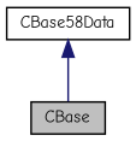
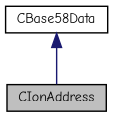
  digraph {
    fontname="Comic Neue"
    node [color=black fontname="Comic Neue" fontsize=10 shape=record style=filled]
-   n1 [fillcolor=grey75 fontcolor=black height=0.2 label=CBase width=0.4]
+   n1 [fillcolor=grey75 fontcolor=black height=0.2 label=CIonAddress width=0.4]
    n2 [fillcolor=white height=0.2 label=CBase58Data width=0.4]
    n2 -> n1 [color=midnightblue dir=back fontname="Comic Neue" fontsize=10 labelfontname=Helvetica labelfontsize=10 style=solid]
  }
